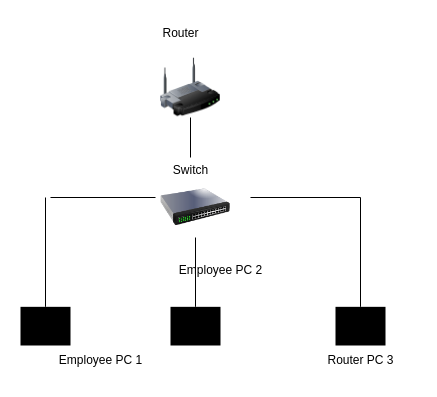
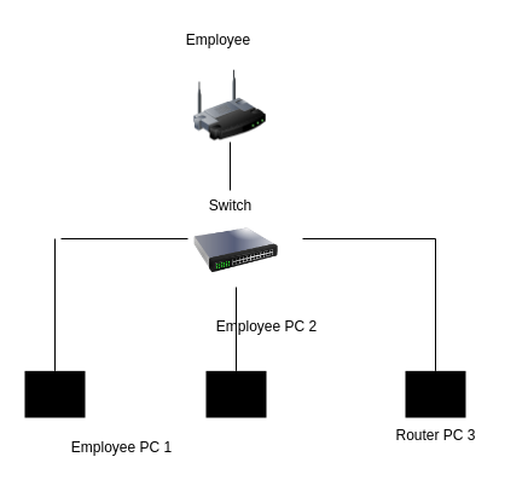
  <mxCell id="0" />
  <mxCell id="1" parent="0" />
  <mxCell id="2" value="" style="image;html=1;image=img/lib/clip_art/networking/Wireless_Router_128x128.png" vertex="1" parent="1"><mxGeometry x="160" y="57" width="60" height="60" as="geometry" /></mxCell>
  <mxCell id="3" value="" style="image;html=1;image=img/lib/clip_art/networking/Switch_128x128.png" vertex="1" parent="1"><mxGeometry x="160" y="177" width="70" height="60" as="geometry" /></mxCell>
  <mxCell id="4" value="" style="sketch=0;verticalLabelPosition=bottom;sketch=0;aspect=fixed;html=1;verticalAlign=top;strokeColor=none;fillColor=#000000;align=center;outlineConnect=0;pointerEvents=1;shape=mxgraph.citrix2.desktop;" vertex="1" parent="1"><mxGeometry x="20" y="306.34" width="50" height="38.66" as="geometry" /></mxCell>
  <mxCell id="5" value="" style="sketch=0;verticalLabelPosition=bottom;sketch=0;aspect=fixed;html=1;verticalAlign=top;strokeColor=none;fillColor=#000000;align=center;outlineConnect=0;pointerEvents=1;shape=mxgraph.citrix2.desktop;" vertex="1" parent="1"><mxGeometry x="170" y="306.34" width="50" height="38.66" as="geometry" /></mxCell>
  <mxCell id="6" value="" style="sketch=0;verticalLabelPosition=bottom;sketch=0;aspect=fixed;html=1;verticalAlign=top;strokeColor=none;fillColor=#000000;align=center;outlineConnect=0;pointerEvents=1;shape=mxgraph.citrix2.desktop;" vertex="1" parent="1"><mxGeometry x="335" y="306.34" width="50" height="38.66" as="geometry" /></mxCell>
- <mxCell id="7" value="&lt;div&gt;Router&lt;/div&gt;&lt;div&gt;&lt;br&gt;&lt;/div&gt;" style="text;html=1;align=center;verticalAlign=middle;resizable=0;points=[];autosize=1;strokeColor=none;fillColor=none;" vertex="1" parent="1"><mxGeometry x="150" y="20" width="60" height="40" as="geometry" /></mxCell>
+ <mxCell id="7" value="&lt;div&gt;Employee&lt;/div&gt;&lt;div&gt;&lt;br&gt;&lt;/div&gt;" style="text;html=1;align=center;verticalAlign=middle;resizable=0;points=[];autosize=1;strokeColor=none;fillColor=none;" vertex="1" parent="1"><mxGeometry x="150" y="20" width="60" height="40" as="geometry" /></mxCell>
  <mxCell id="8" value="&lt;div&gt;Switch&lt;/div&gt;&lt;div&gt;&lt;br&gt;&lt;/div&gt;" style="text;html=1;align=center;verticalAlign=middle;resizable=0;points=[];autosize=1;strokeColor=none;fillColor=none;" vertex="1" parent="1"><mxGeometry x="160" y="157" width="60" height="40" as="geometry" /></mxCell>
- <mxCell id="9" value="Employee PC 1" style="text;html=1;align=center;verticalAlign=middle;resizable=0;points=[];autosize=1;strokeColor=none;fillColor=none;" vertex="1" parent="1"><mxGeometry x="45" y="345" width="110" height="30" as="geometry" /></mxCell>
+ <mxCell id="9" value="Employee PC 1" style="text;html=1;align=center;verticalAlign=middle;resizable=0;points=[];autosize=1;strokeColor=none;fillColor=none;" vertex="1" parent="1"><mxGeometry x="45" y="355" width="110" height="30" as="geometry" /></mxCell>
  <mxCell id="10" value="Employee PC 2" style="text;html=1;align=center;verticalAlign=middle;resizable=0;points=[];autosize=1;strokeColor=none;fillColor=none;" vertex="1" parent="1"><mxGeometry x="165" y="255" width="110" height="30" as="geometry" /></mxCell>
  <mxCell id="11" value="Router PC 3" style="text;html=1;align=center;verticalAlign=middle;resizable=0;points=[];autosize=1;strokeColor=none;fillColor=none;" vertex="1" parent="1"><mxGeometry x="305" y="345" width="110" height="30" as="geometry" /></mxCell>
  <mxCell id="12" value="" style="endArrow=none;html=1;rounded=0;" edge="1" parent="1"><mxGeometry width="50" height="50" relative="1" as="geometry"><mxPoint x="250" y="197" as="sourcePoint" /><mxPoint x="360" y="197" as="targetPoint" /></mxGeometry></mxCell>
  <mxCell id="13" value="" style="endArrow=none;html=1;rounded=0;" edge="1" parent="1" source="8"><mxGeometry width="50" height="50" relative="1" as="geometry"><mxPoint x="140" y="167" as="sourcePoint" /><mxPoint x="190" y="117" as="targetPoint" /></mxGeometry></mxCell>
  <mxCell id="14" value="" style="endArrow=none;html=1;rounded=0;" edge="1" parent="1" source="5" target="3"><mxGeometry width="50" height="50" relative="1" as="geometry"><mxPoint x="180" y="267" as="sourcePoint" /><mxPoint x="230" y="217" as="targetPoint" /></mxGeometry></mxCell>
  <mxCell id="15" value="" style="endArrow=none;html=1;rounded=0;" edge="1" parent="1" source="6"><mxGeometry width="50" height="50" relative="1" as="geometry"><mxPoint x="310" y="287" as="sourcePoint" /><mxPoint x="360" y="197" as="targetPoint" /></mxGeometry></mxCell>
  <mxCell id="16" value="" style="endArrow=none;html=1;rounded=0;entryX=-0.091;entryY=0.54;entryDx=0;entryDy=0;entryPerimeter=0;" edge="1" parent="1"><mxGeometry width="50" height="50" relative="1" as="geometry"><mxPoint x="50" y="197" as="sourcePoint" /><mxPoint x="155" y="197" as="targetPoint" /></mxGeometry></mxCell>
  <mxCell id="17" value="" style="endArrow=none;html=1;rounded=0;" edge="1" parent="1" source="4"><mxGeometry width="50" height="50" relative="1" as="geometry"><mxPoint x="60" y="287" as="sourcePoint" /><mxPoint x="45" y="197" as="targetPoint" /></mxGeometry></mxCell>
